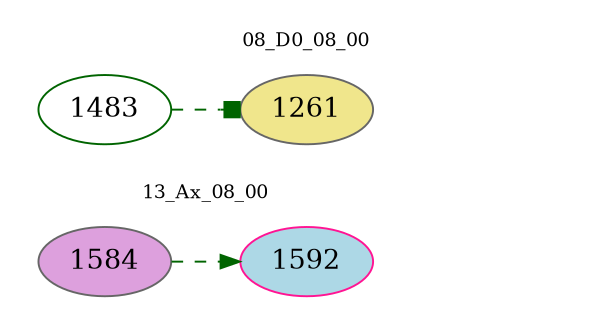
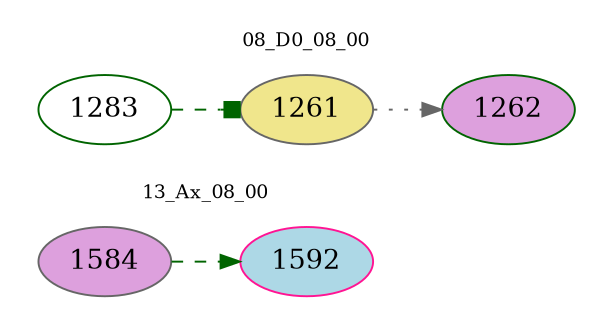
  digraph {
    rankdir=LR
    node [color=gray40 fillcolor=plum style=filled]
    edge [arrowhead=normal color=darkgreen style=dashed]
    n1 [label=1584]
    n2 [color=deeppink fillcolor=lightblue label=1592]
    n3 [fillcolor=khaki label=1261]
-   n5 [color=darkgreen fillcolor=white label=1483]
+   n4 [color=darkgreen label=1262]
+   n5 [color=darkgreen fillcolor=white label=1283]
    subgraph cluster_1 {
      color=white
      fontsize=10
      label="13_Ax_08_00"
      n1
      n2
    }
    subgraph cluster_2 {
      color=white
      fontsize=10
      label="08_D0_08_00"
      n3
+     n4
      n5
    }
    n1 -> n2
+   n3 -> n4 [color=gray40 style=dotted]
    n5 -> n3 [arrowhead=box]
  }
